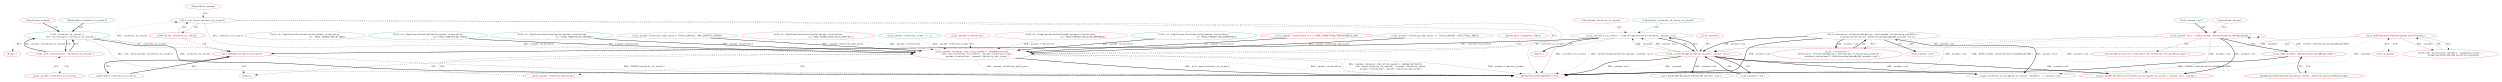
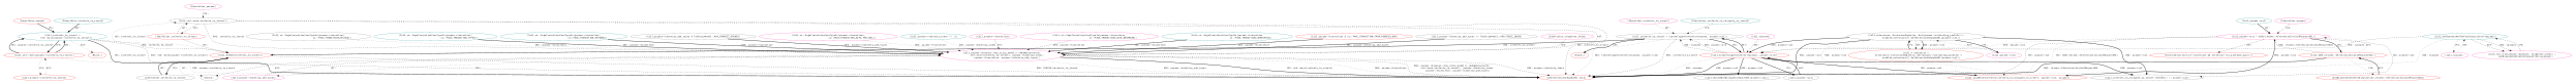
  digraph {
    fontname="IBM Plex Mono"
    node [color=deeppink fontname="IBM Plex Mono"]
    edge [fontname="IBM Plex Mono" style=bold]
    n1 [color=gray40 label="(Call,std::move(contents_to_insert))"]
    n2 [label="(Call,params->browser->tab_strip_model()->AddWebContents(\n        std::move(contents_to_insert), params->tabstrip_index,\n        params->transition, params->tabstrip_add_types))"]
    n3 [color=red label="(GetExtensionOrAppByURL,void)"]
    n4 [color=red label="(Identifier,contents_to_insert)"]
    n5 [color=gray40 label="(Block,)"]
    n6 [label="(Call,params->tabstrip_add_types)"]
    n7 [color=red label="(Call,DCHECK(contents_to_insert))"]
    n8 [color=gray40 label="(Identifier,contents_to_insert)"]
    n9 [color=teal label="(Call,contents_to_insert =\n      std::move(params->contents_to_insert))"]
    n10 [color=red label="(Call,std::move(params->contents_to_insert))"]
    n11 [color=red label="(Block,)"]
    n12 [color=red label="(Call,params->contents_to_insert)"]
    n13 [color=gray40 label="(Call,contents_to_insert = CreateTargetContents(*params, params->url))"]
    n14 [color=red label="(Call,CreateTargetContents(*params, params->url))"]
    n15 [color=red label="(Block,)"]
    n16 [color=gray40 label="(Call,params->url)"]
    n17 [color=red label="(Call,LoadURLInContents(contents_to_navigate_or_insert, params->url, params))"]
    n18 [color=gray40 label="(Call,HandleNonNavigationAboutURL(params->url))"]
    n19 [color=gray40 label="(Call,contents_to_navigate_or_insert->GetURL() != params->url)"]
-   n20 [label="(Call,GetBrowserAndTabForDisposition(*params))"]
+   n20 [color=teal label="(Call,GetBrowserAndTabForDisposition(*params))"]
    n21 [label="(Call,*params)"]
    n22 [label="(Call,std::tie(params->browser, singleton_index) =\n      GetBrowserAndTabForDisposition(*params))"]
    n23 [color=gray40 label="(Call,extensions::ExtensionRegistry::Get(params->initiating_profile)->\n        enabled_extensions().GetExtensionOrAppByURL(params->url))"]
    n24 [color=red label="(Call,* extension =\n    extensions::ExtensionRegistry::Get(params->initiating_profile)->\n        enabled_extensions().GetExtensionOrAppByURL(params->url))"]
    n25 [label="(Call,params->url)"]
    n26 [label="(Call,params->url = GURL(chrome::kExtensionInvalidRequestURL))"]
    n27 [color=red label="(Call,GURL(chrome::kExtensionInvalidRequestURL))"]
    n28 [color=red label="(ControlStructure,if (extension && extension->is_platform_app()))"]
    n29 [color=red label="(GetBrowserAndTabForDisposition,chrome::kExtensionInvalidRequestURL)"]
    n30 [color=teal label="(Call,params->url)"]
    n31 [color=gray40 label="(Call,ui::PageTransitionCoreTypeIs(params->transition,\n                                   ui::PAGE_TRANSITION_RELOAD))"]
    n32 [color=teal label="(Call,ui::PageTransitionCoreTypeIs(params->transition,\n                                   ui::PAGE_TRANSITION_TYPED))"]
    n33 [label="(Identifier,params)"]
    n34 [color=teal label="(Call,ui::PageTransitionCoreTypeIs(params->transition,\n                                   ui::PAGE_TRANSITION_KEYWORD))"]
    n35 [color=gray40 label="(Call,params->tabstrip_add_types & TabStripModel::ADD_INHERIT_OPENER)"]
    n36 [label="(Call,ui::PageTransitionCoreTypeIs(params->transition,\n                                   ui::PAGE_TRANSITION_AUTO_TOPLEVEL))"]
    n37 [color=teal label="(Call,params->tabstrip_index != -1)"]
    n38 [color=teal label="(Identifier,contents_to_insert)"]
    n39 [label="(Call,params->transition)"]
    n40 [label="(Call,ui::PageTransitionCoreTypeIs(params->transition,\n                                   ui::PAGE_TRANSITION_AUTO_BOOKMARK))"]
    n41 [color=red label="(Identifier,params)"]
    n42 [label="(Identifier,contents_to_insert)"]
    n43 [color=teal label="(Call,ui::PageTransitionCoreTypeIs(params->transition,\n                                   ui::PAGE_TRANSITION_GENERATED))"]
    n44 [color=red label="(Call,params->transition & ui::PAGE_TRANSITION_FROM_ADDRESS_BAR)"]
    n45 [label="(Identifier,params)"]
-   n46 [color=teal label="(Identifier,contents_to_strip_or_insert)"]
+   n46 [color=teal label="(Identifier,contents_to_navigate_or_insert)"]
    n47 [color=gray40 label="(Call,params->tabstrip_add_types |= TabStripModel::ADD_FORCE_INDEX)"]
    n48 [label="(Call,*params)"]
    n49 [label="(Identifier,singleton_index)"]
    n1 -> n2 [label="AST: " style=dashed]
    n1 -> n2 [label="DDG: contents_to_insert" style=dashed]
    n1 -> n3 [label="DDG: contents_to_insert" style=dashed]
    n1 -> n4 [label="CFG: " style=dashed]
    n2 -> n3 [label="DDG: params->tabstrip_index" style=dashed]
    n2 -> n3 [label="DDG: params->tabstrip_add_types" style=dotted]
    n2 -> n3 [label="DDG: std::move(contents_to_insert)"]
    n2 -> n3 [label="DDG: params->transition" style=dotted]
    n2 -> n3 [label="DDG: params->browser->tab_strip_model()->AddWebContents(\n        std::move(contents_to_insert), params->tabstrip_index,\n        params->transition, params->tabstrip_add_types)" style=dashed]
    n2 -> n5 [label="AST: " style=dashed]
    n2 -> n6 [label="CFG: " style=dotted]
    n4 -> n1 [label="AST: " style=dashed]
    n4 -> n7 [label="CFG: " style=dashed]
    n6 -> n2 [label="AST: " style=dashed]
    n7 -> n1 [label="DDG: contents_to_insert" style=dotted]
    n7 -> n3 [label="DDG: DCHECK(contents_to_insert)" style=dashed]
    n7 -> n5 [label="AST: " style=dotted]
    n7 -> n8 [label="CFG: "]
    n8 -> n7 [label="AST: "]
    n9 -> n3 [label="DDG: contents_to_insert"]
    n9 -> n3 [label="DDG: std::move(params->contents_to_insert)" style=dashed]
    n9 -> n7 [label="DDG: contents_to_insert" style=dashed]
    n9 -> n10 [label="CFG: "]
    n9 -> n11 [label="AST: " style=dotted]
+   n10 -> n3 [label="DDG: params->contents_to_insert" style=dotted]
    n10 -> n9 [label="AST: "]
    n10 -> n9 [label="DDG: params->contents_to_insert"]
    n10 -> n12 [label="CFG: " style=dotted]
    n12 -> n10 [label="AST: " style=dotted]
    n13 -> n3 [label="DDG: contents_to_insert" style=dashed]
    n13 -> n3 [label="DDG: CreateTargetContents(*params, params->url)" style=dotted]
    n13 -> n7 [label="DDG: contents_to_insert"]
    n13 -> n14 [label="CFG: "]
    n13 -> n15 [label="AST: "]
    n14 -> n3 [label="DDG: *params" style=dotted]
    n14 -> n3 [label="DDG: params->url"]
    n14 -> n13 [label="AST: "]
    n14 -> n13 [label="DDG: *params" style=dashed]
    n14 -> n13 [label="DDG: params->url" style=dashed]
    n14 -> n16 [label="CFG: "]
    n14 -> n17 [label="DDG: params->url"]
    n14 -> n18 [label="DDG: params->url"]
    n14 -> n19 [label="DDG: params->url"]
    n16 -> n14 [label="AST: "]
    n20 -> n3 [label="DDG: *params" style=dotted]
    n20 -> n14 [label="DDG: *params" style=dashed]
    n20 -> n21 [label="CFG: " style=dotted]
    n20 -> n22 [label="AST: " style=dashed]
    n20 -> n22 [label="DDG: *params" style=dashed]
    n21 -> n20 [label="AST: " style=dotted]
    n22 -> n20 [label="CFG: " style=dashed]
    n23 -> n3 [label="DDG: params->url"]
    n23 -> n14 [label="DDG: params->url"]
    n23 -> n17 [label="DDG: params->url" style=dotted]
    n23 -> n19 [label="DDG: params->url"]
    n23 -> n24 [label="AST: " style=dashed]
    n23 -> n24 [label="DDG: params->url"]
    n23 -> n25 [label="CFG: "]
    n24 -> n23 [label="CFG: "]
    n25 -> n23 [label="AST: " style=dotted]
    n26 -> n3 [label="DDG: GURL(chrome::kExtensionInvalidRequestURL)" style=dotted]
    n26 -> n3 [label="DDG: params->url" style=dashed]
    n26 -> n14 [label="DDG: params->url" style=dotted]
    n26 -> n17 [label="DDG: params->url"]
    n26 -> n19 [label="DDG: params->url" style=dashed]
    n26 -> n27 [label="CFG: "]
    n26 -> n28 [label="AST: " style=dashed]
    n27 -> n3 [label="DDG: chrome::kExtensionInvalidRequestURL"]
    n27 -> n26 [label="AST: " style=dotted]
    n27 -> n26 [label="DDG: chrome::kExtensionInvalidRequestURL" style=dashed]
    n27 -> n29 [label="CFG: " style=dotted]
    n29 -> n27 [label="AST: "]
    n30 -> n26 [label="AST: "]
    n31 -> n2 [label="DDG: params->transition" style=dotted]
    n32 -> n2 [label="DDG: params->transition"]
    n33 -> n26 [label="CFG: " style=dashed]
    n34 -> n2 [label="DDG: params->transition"]
    n35 -> n2 [label="DDG: params->tabstrip_add_types"]
    n36 -> n2 [label="DDG: params->transition" style=dotted]
    n37 -> n2 [label="DDG: params->tabstrip_index" style=dotted]
    n38 -> n9 [label="AST: "]
    n39 -> n2 [label="AST: " style=dashed]
    n40 -> n2 [label="DDG: params->transition" style=dashed]
    n41 -> n9 [label="CFG: "]
    n42 -> n13 [label="AST: " style=dotted]
    n43 -> n2 [label="DDG: params->transition"]
    n44 -> n2 [label="DDG: params->transition"]
    n45 -> n1 [label="CFG: " style=dotted]
    n46 -> n13 [label="CFG: " style=dashed]
    n47 -> n2 [label="DDG: params->tabstrip_add_types"]
    n48 -> n14 [label="AST: " style=dashed]
    n49 -> n2 [label="CFG: " style=dashed]
  }
